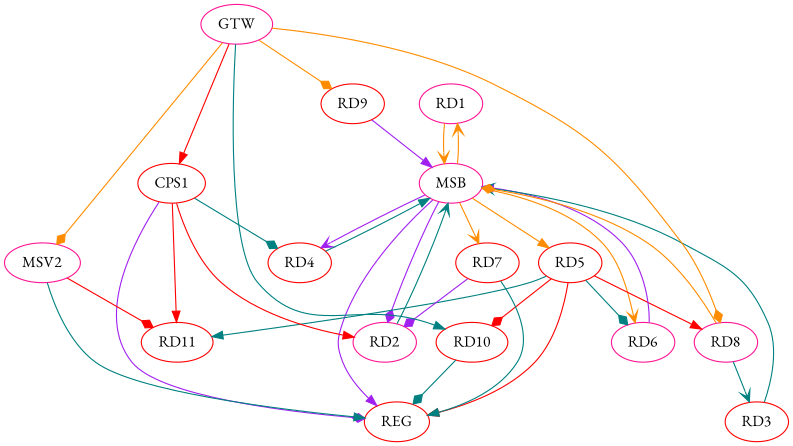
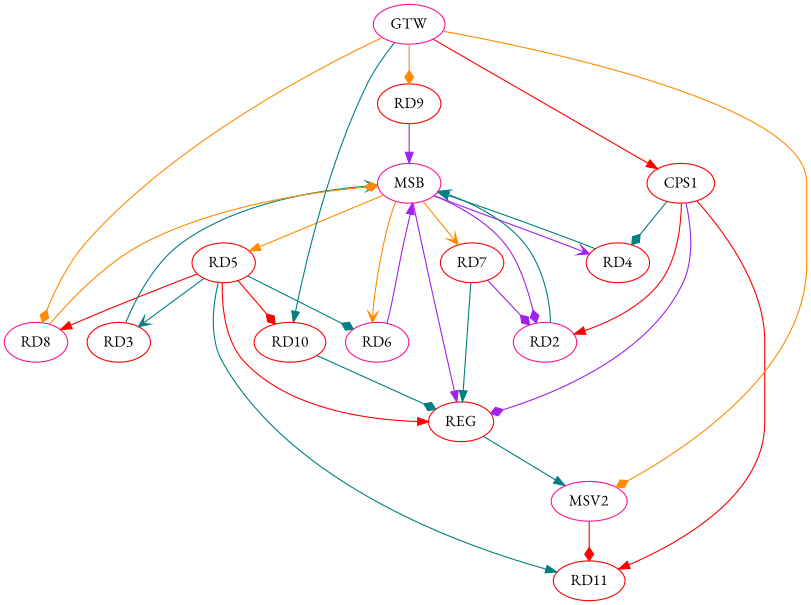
  strict digraph {
    fontname="EB Garamond"
    node [color=red fontname="EB Garamond"]
    edge [arrowhead=normal color=teal fontname="EB Garamond"]
-   n1 [color=deeppink label=RD1]
    n2 [color=deeppink label=MSB]
    n3 [color=deeppink label=RD2]
    n4 [label=RD4]
    n5 [label=RD5]
    n6 [color=deeppink label=RD6]
    n7 [label=REG]
    n8 [label=RD7]
    n9 [label=RD3]
    n10 [color=deeppink label=RD8]
    n11 [label=RD10]
    n12 [label=RD11]
    n13 [label=RD9]
    n14 [label=CPS1]
    n15 [color=deeppink label=GTW]
    n16 [color=deeppink label=MSV2]
-   n1 -> n2 [arrowhead=vee color=darkorange]
-   n2 -> n1 [arrowhead=vee color=darkorange]
    n2 -> n3 [arrowhead=diamond color=purple]
    n2 -> n4 [arrowhead=vee color=purple]
    n2 -> n5 [color=darkorange]
    n2 -> n6 [arrowhead=vee color=darkorange]
    n2 -> n7 [color=purple]
    n2 -> n8 [arrowhead=vee color=darkorange]
    n3 -> n2 [arrowhead=vee]
    n4 -> n2
    n5 -> n6 [arrowhead=diamond]
    n5 -> n7 [color=red]
-   n10 -> n9 [arrowhead=vee]
+   n5 -> n9 [arrowhead=vee]
    n5 -> n10 [color=red]
    n5 -> n11 [arrowhead=diamond color=red]
    n5 -> n12
    n6 -> n2 [color=purple]
    n8 -> n3 [arrowhead=diamond color=purple]
    n8 -> n7
    n9 -> n2 [arrowhead=vee]
    n10 -> n2 [arrowhead=diamond color=darkorange]
    n11 -> n7 [arrowhead=diamond]
    n13 -> n2 [color=purple]
    n14 -> n3 [color=red]
    n14 -> n4 [arrowhead=diamond]
    n14 -> n7 [arrowhead=diamond color=purple]
    n14 -> n12 [color=red]
    n15 -> n10 [arrowhead=diamond color=darkorange]
    n15 -> n11
    n15 -> n13 [arrowhead=diamond color=darkorange]
    n15 -> n14 [color=red]
    n15 -> n16 [arrowhead=diamond color=darkorange]
-   n16 -> n7
+   n7 -> n16
    n16 -> n12 [arrowhead=diamond color=red]
  }
